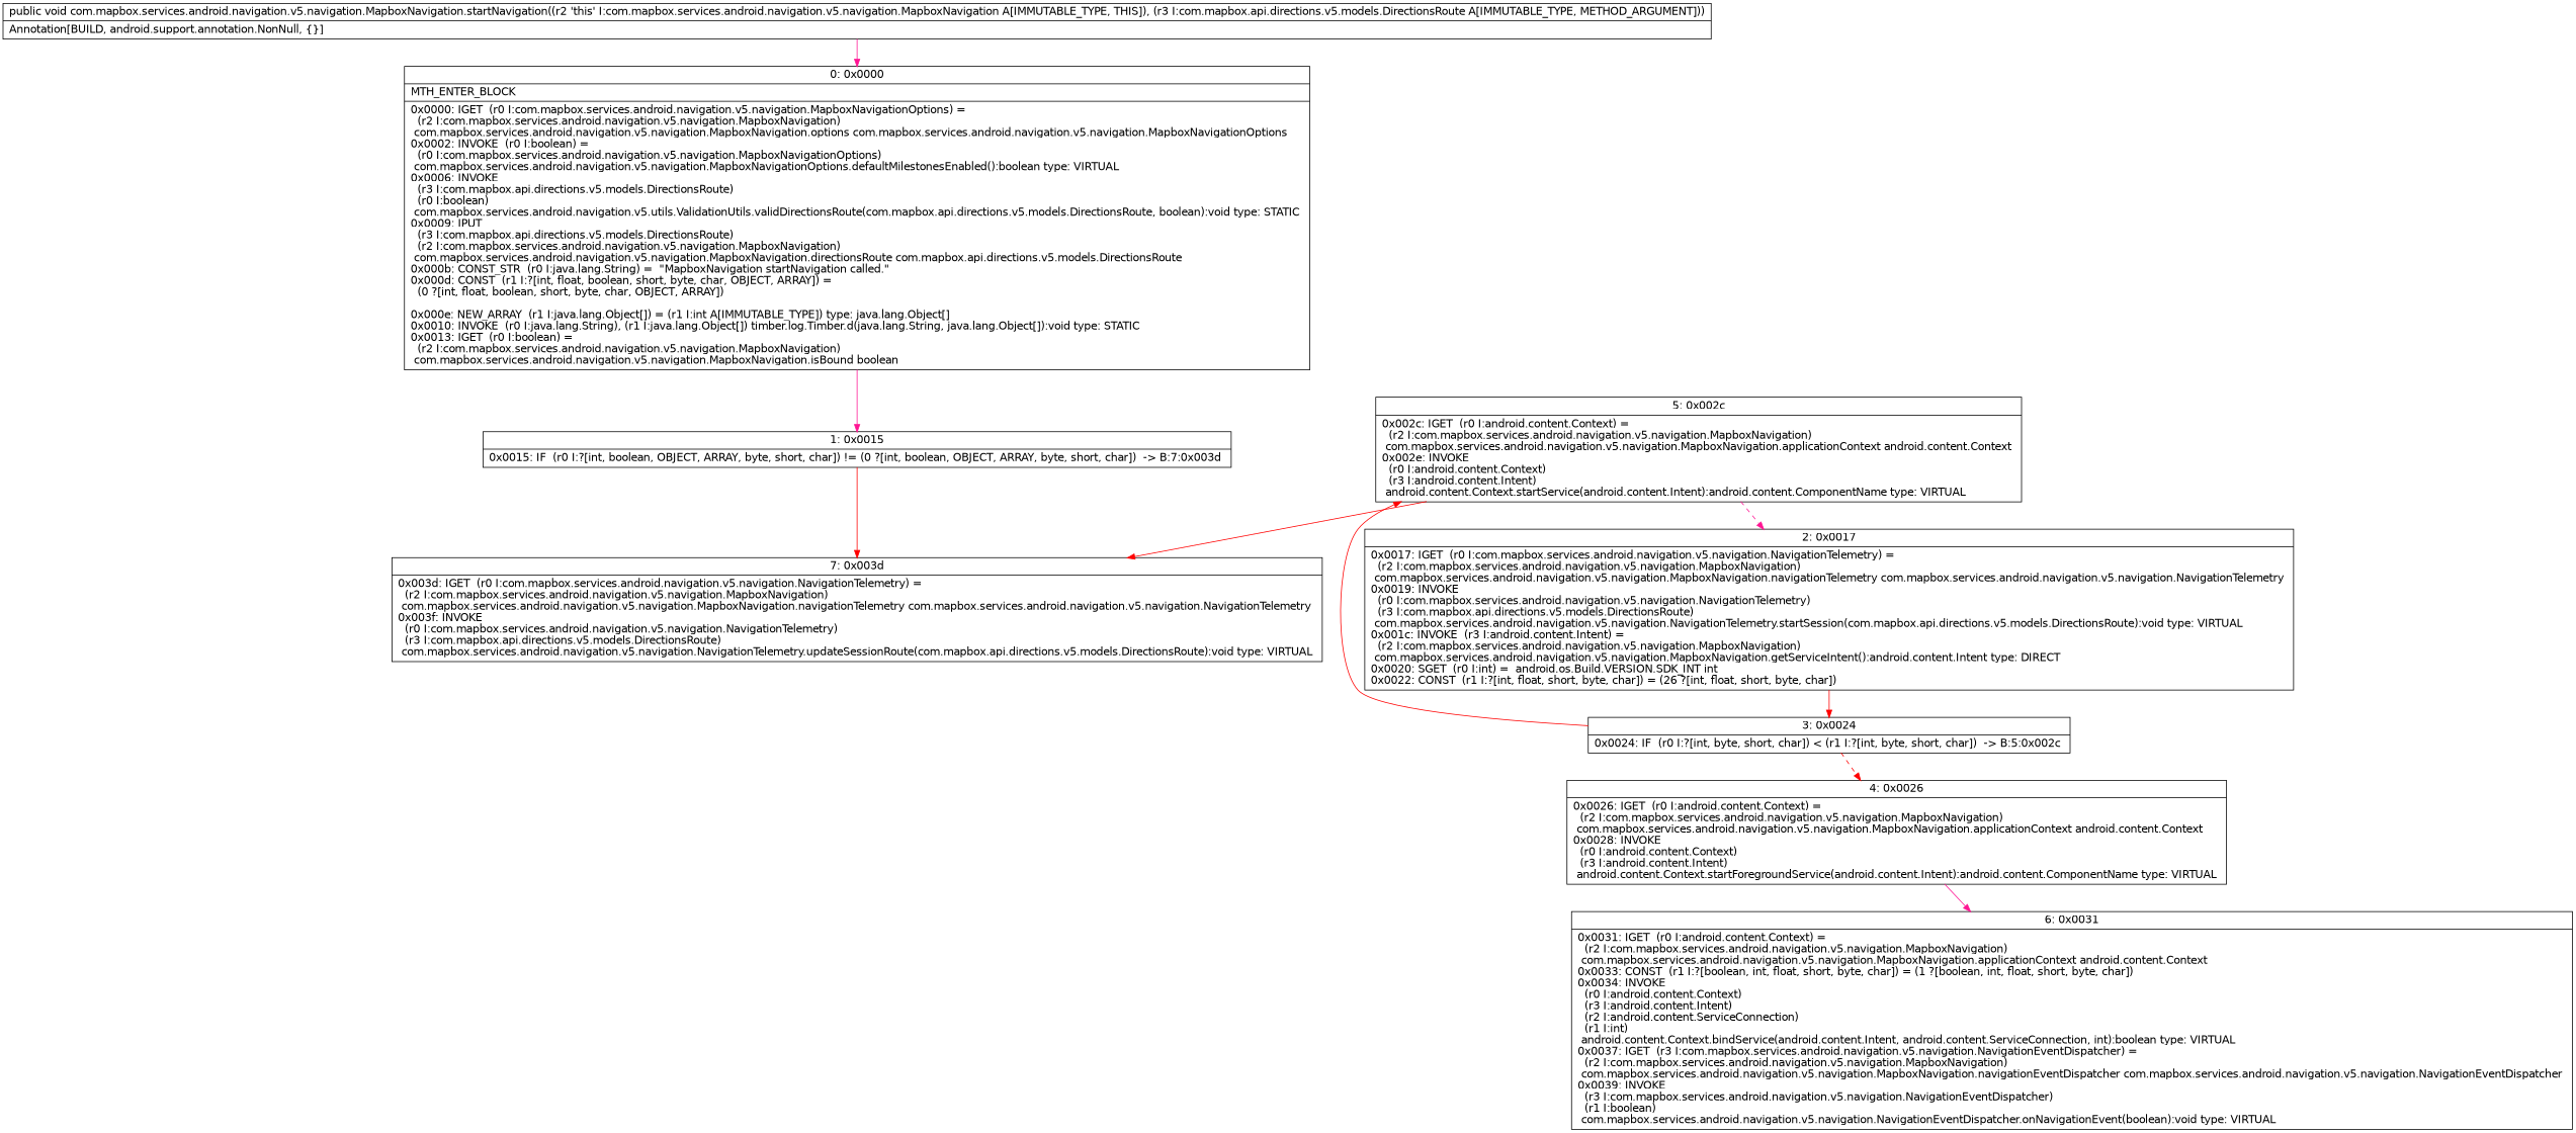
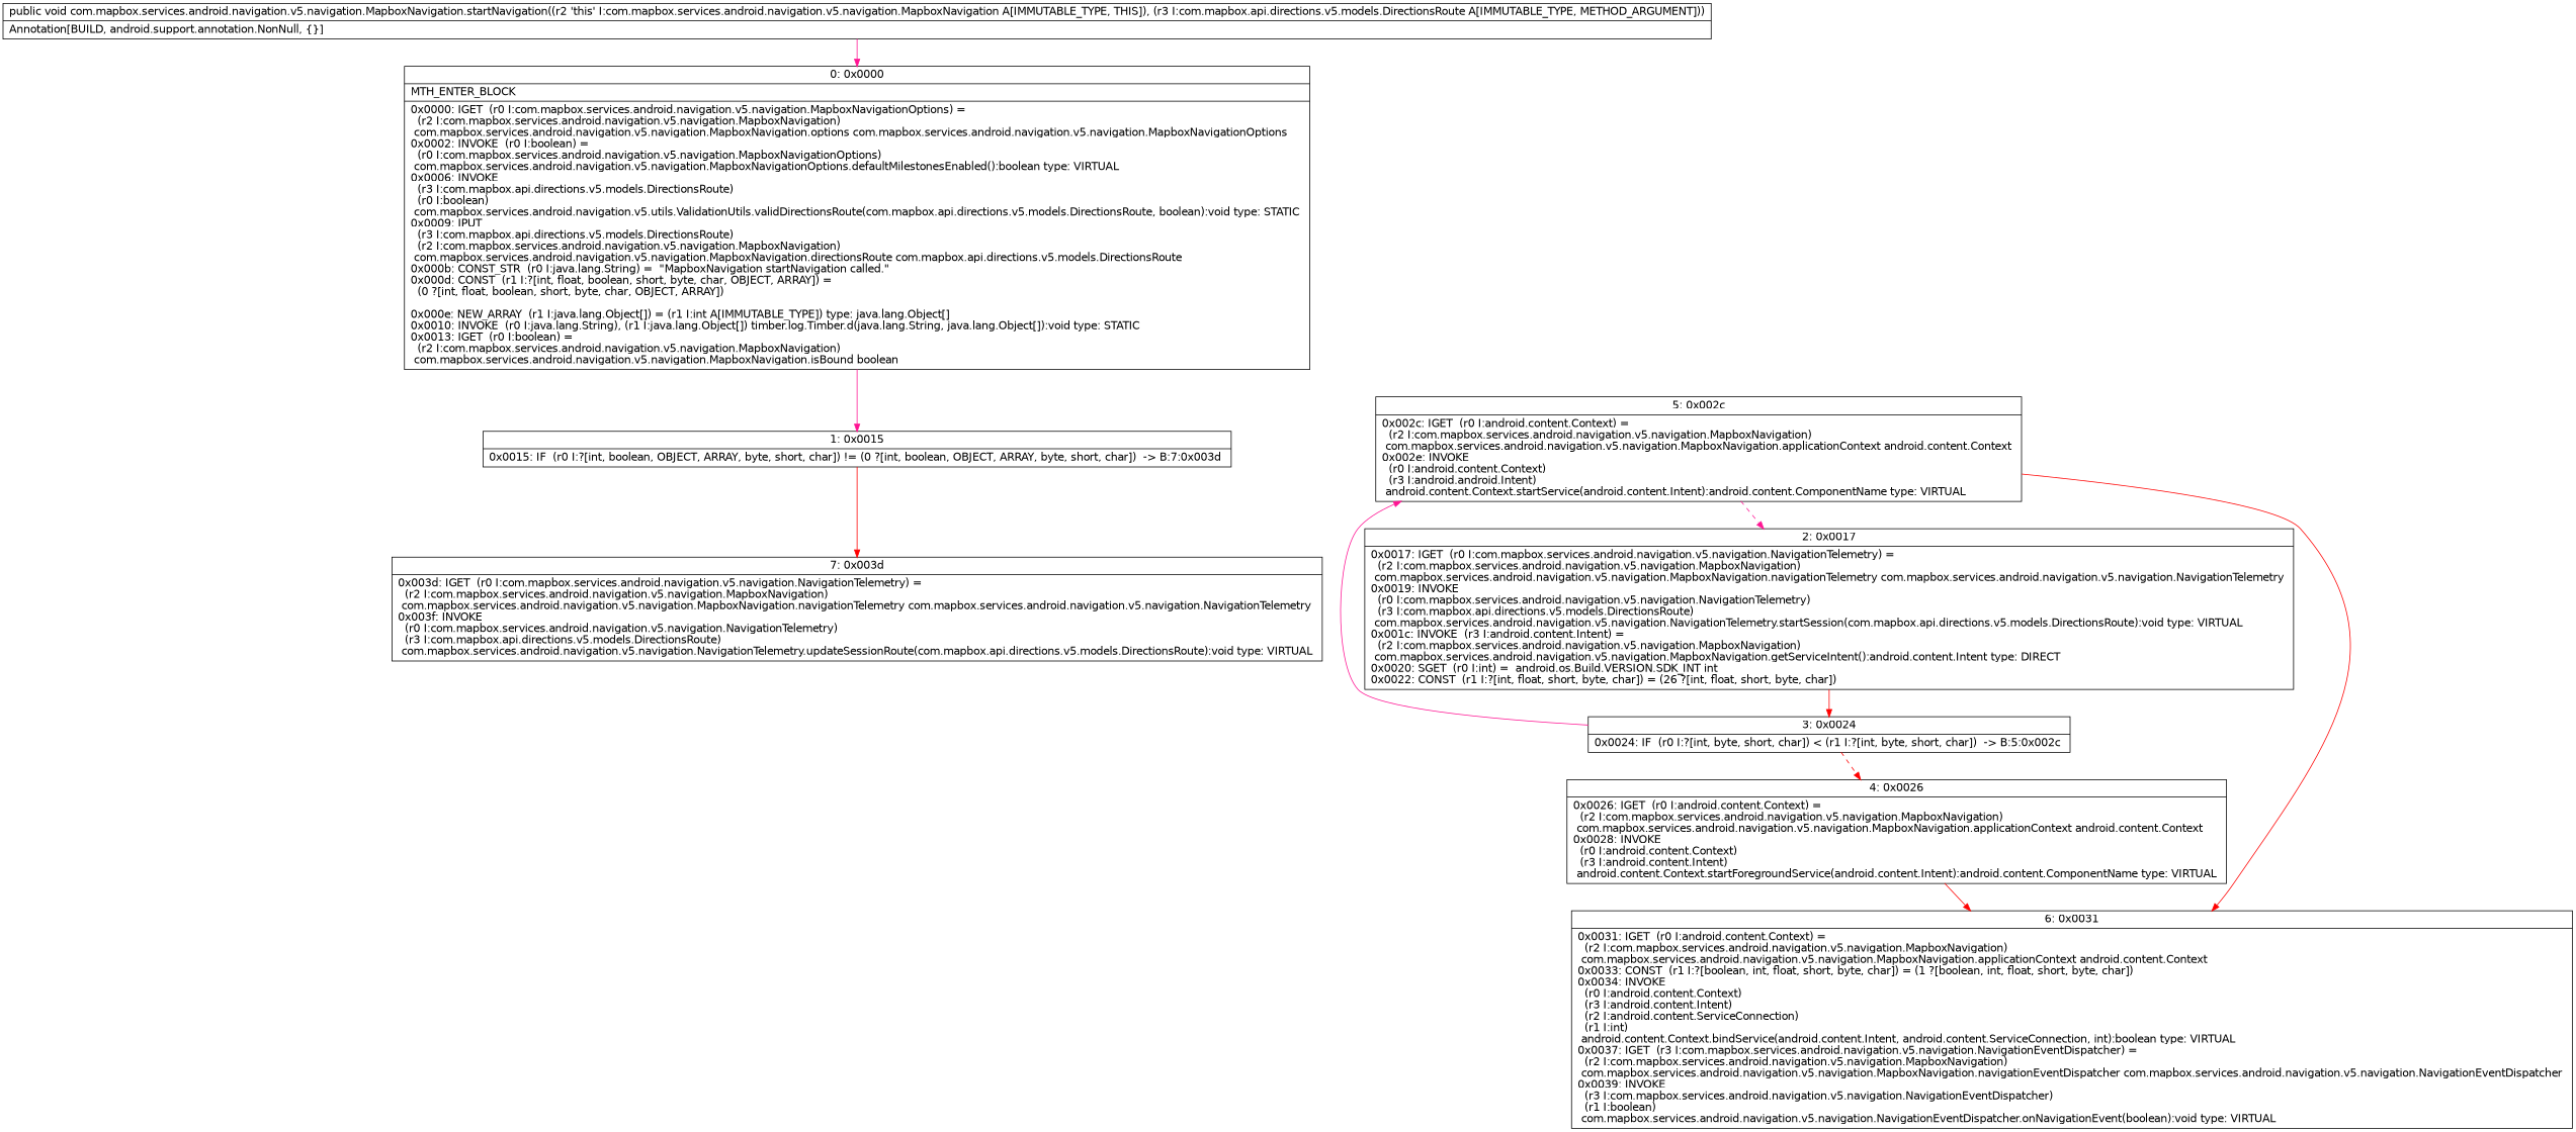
  digraph {
    fontname="DejaVu Sans"
    node [fontname="DejaVu Sans" shape=record]
    edge [color=deeppink fontname="DejaVu Sans"]
    n1 [label="{0\:\ 0x0000|MTH_ENTER_BLOCK\l|0x0000: IGET  (r0 I:com.mapbox.services.android.navigation.v5.navigation.MapboxNavigationOptions) = \l  (r2 I:com.mapbox.services.android.navigation.v5.navigation.MapboxNavigation)\l com.mapbox.services.android.navigation.v5.navigation.MapboxNavigation.options com.mapbox.services.android.navigation.v5.navigation.MapboxNavigationOptions \l0x0002: INVOKE  (r0 I:boolean) = \l  (r0 I:com.mapbox.services.android.navigation.v5.navigation.MapboxNavigationOptions)\l com.mapbox.services.android.navigation.v5.navigation.MapboxNavigationOptions.defaultMilestonesEnabled():boolean type: VIRTUAL \l0x0006: INVOKE  \l  (r3 I:com.mapbox.api.directions.v5.models.DirectionsRoute)\l  (r0 I:boolean)\l com.mapbox.services.android.navigation.v5.utils.ValidationUtils.validDirectionsRoute(com.mapbox.api.directions.v5.models.DirectionsRoute, boolean):void type: STATIC \l0x0009: IPUT  \l  (r3 I:com.mapbox.api.directions.v5.models.DirectionsRoute)\l  (r2 I:com.mapbox.services.android.navigation.v5.navigation.MapboxNavigation)\l com.mapbox.services.android.navigation.v5.navigation.MapboxNavigation.directionsRoute com.mapbox.api.directions.v5.models.DirectionsRoute \l0x000b: CONST_STR  (r0 I:java.lang.String) =  \"MapboxNavigation startNavigation called.\" \l0x000d: CONST  (r1 I:?[int, float, boolean, short, byte, char, OBJECT, ARRAY]) = \l  (0 ?[int, float, boolean, short, byte, char, OBJECT, ARRAY])\l \l0x000e: NEW_ARRAY  (r1 I:java.lang.Object[]) = (r1 I:int A[IMMUTABLE_TYPE]) type: java.lang.Object[] \l0x0010: INVOKE  (r0 I:java.lang.String), (r1 I:java.lang.Object[]) timber.log.Timber.d(java.lang.String, java.lang.Object[]):void type: STATIC \l0x0013: IGET  (r0 I:boolean) = \l  (r2 I:com.mapbox.services.android.navigation.v5.navigation.MapboxNavigation)\l com.mapbox.services.android.navigation.v5.navigation.MapboxNavigation.isBound boolean \l}"]
    n2 [label="{1\:\ 0x0015|0x0015: IF  (r0 I:?[int, boolean, OBJECT, ARRAY, byte, short, char]) != (0 ?[int, boolean, OBJECT, ARRAY, byte, short, char])  \-\> B:7:0x003d \l}"]
    n3 [label="{7\:\ 0x003d|0x003d: IGET  (r0 I:com.mapbox.services.android.navigation.v5.navigation.NavigationTelemetry) = \l  (r2 I:com.mapbox.services.android.navigation.v5.navigation.MapboxNavigation)\l com.mapbox.services.android.navigation.v5.navigation.MapboxNavigation.navigationTelemetry com.mapbox.services.android.navigation.v5.navigation.NavigationTelemetry \l0x003f: INVOKE  \l  (r0 I:com.mapbox.services.android.navigation.v5.navigation.NavigationTelemetry)\l  (r3 I:com.mapbox.api.directions.v5.models.DirectionsRoute)\l com.mapbox.services.android.navigation.v5.navigation.NavigationTelemetry.updateSessionRoute(com.mapbox.api.directions.v5.models.DirectionsRoute):void type: VIRTUAL \l}"]
    n4 [label="{2\:\ 0x0017|0x0017: IGET  (r0 I:com.mapbox.services.android.navigation.v5.navigation.NavigationTelemetry) = \l  (r2 I:com.mapbox.services.android.navigation.v5.navigation.MapboxNavigation)\l com.mapbox.services.android.navigation.v5.navigation.MapboxNavigation.navigationTelemetry com.mapbox.services.android.navigation.v5.navigation.NavigationTelemetry \l0x0019: INVOKE  \l  (r0 I:com.mapbox.services.android.navigation.v5.navigation.NavigationTelemetry)\l  (r3 I:com.mapbox.api.directions.v5.models.DirectionsRoute)\l com.mapbox.services.android.navigation.v5.navigation.NavigationTelemetry.startSession(com.mapbox.api.directions.v5.models.DirectionsRoute):void type: VIRTUAL \l0x001c: INVOKE  (r3 I:android.content.Intent) = \l  (r2 I:com.mapbox.services.android.navigation.v5.navigation.MapboxNavigation)\l com.mapbox.services.android.navigation.v5.navigation.MapboxNavigation.getServiceIntent():android.content.Intent type: DIRECT \l0x0020: SGET  (r0 I:int) =  android.os.Build.VERSION.SDK_INT int \l0x0022: CONST  (r1 I:?[int, float, short, byte, char]) = (26 ?[int, float, short, byte, char]) \l}"]
    n5 [label="{3\:\ 0x0024|0x0024: IF  (r0 I:?[int, byte, short, char]) \< (r1 I:?[int, byte, short, char])  \-\> B:5:0x002c \l}"]
    n6 [label="{4\:\ 0x0026|0x0026: IGET  (r0 I:android.content.Context) = \l  (r2 I:com.mapbox.services.android.navigation.v5.navigation.MapboxNavigation)\l com.mapbox.services.android.navigation.v5.navigation.MapboxNavigation.applicationContext android.content.Context \l0x0028: INVOKE  \l  (r0 I:android.content.Context)\l  (r3 I:android.content.Intent)\l android.content.Context.startForegroundService(android.content.Intent):android.content.ComponentName type: VIRTUAL \l}"]
-   n7 [label="{5\:\ 0x002c|0x002c: IGET  (r0 I:android.content.Context) = \l  (r2 I:com.mapbox.services.android.navigation.v5.navigation.MapboxNavigation)\l com.mapbox.services.android.navigation.v5.navigation.MapboxNavigation.applicationContext android.content.Context \l0x002e: INVOKE  \l  (r0 I:android.content.Context)\l  (r3 I:android.content.Intent)\l android.content.Context.startService(android.content.Intent):android.content.ComponentName type: VIRTUAL \l}"]
+   n7 [label="{5\:\ 0x002c|0x002c: IGET  (r0 I:android.content.Context) = \l  (r2 I:com.mapbox.services.android.navigation.v5.navigation.MapboxNavigation)\l com.mapbox.services.android.navigation.v5.navigation.MapboxNavigation.applicationContext android.content.Context \l0x002e: INVOKE  \l  (r0 I:android.content.Context)\l  (r3 I:android.android.Intent)\l android.content.Context.startService(android.content.Intent):android.content.ComponentName type: VIRTUAL \l}"]
    n8 [label="{6\:\ 0x0031|0x0031: IGET  (r0 I:android.content.Context) = \l  (r2 I:com.mapbox.services.android.navigation.v5.navigation.MapboxNavigation)\l com.mapbox.services.android.navigation.v5.navigation.MapboxNavigation.applicationContext android.content.Context \l0x0033: CONST  (r1 I:?[boolean, int, float, short, byte, char]) = (1 ?[boolean, int, float, short, byte, char]) \l0x0034: INVOKE  \l  (r0 I:android.content.Context)\l  (r3 I:android.content.Intent)\l  (r2 I:android.content.ServiceConnection)\l  (r1 I:int)\l android.content.Context.bindService(android.content.Intent, android.content.ServiceConnection, int):boolean type: VIRTUAL \l0x0037: IGET  (r3 I:com.mapbox.services.android.navigation.v5.navigation.NavigationEventDispatcher) = \l  (r2 I:com.mapbox.services.android.navigation.v5.navigation.MapboxNavigation)\l com.mapbox.services.android.navigation.v5.navigation.MapboxNavigation.navigationEventDispatcher com.mapbox.services.android.navigation.v5.navigation.NavigationEventDispatcher \l0x0039: INVOKE  \l  (r3 I:com.mapbox.services.android.navigation.v5.navigation.NavigationEventDispatcher)\l  (r1 I:boolean)\l com.mapbox.services.android.navigation.v5.navigation.NavigationEventDispatcher.onNavigationEvent(boolean):void type: VIRTUAL \l}"]
    n9 [label="{public void com.mapbox.services.android.navigation.v5.navigation.MapboxNavigation.startNavigation((r2 'this' I:com.mapbox.services.android.navigation.v5.navigation.MapboxNavigation A[IMMUTABLE_TYPE, THIS]), (r3 I:com.mapbox.api.directions.v5.models.DirectionsRoute A[IMMUTABLE_TYPE, METHOD_ARGUMENT]))  | Annotation[BUILD, android.support.annotation.NonNull, \{\}]\l}"]
    n1 -> n2
    n2 -> n3 [color=red]
    n4 -> n5 [color=red]
    n5 -> n6 [color=red style=dashed]
-   n5 -> n7 [color=red]
-   n6 -> n8
+   n5 -> n7
+   n6 -> n8 [color=red]
    n7 -> n4 [style=dashed]
-   n7 -> n3 [color=red]
+   n7 -> n8 [color=red]
    n9 -> n1
  }
